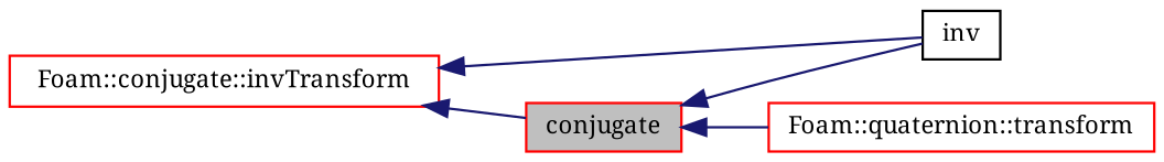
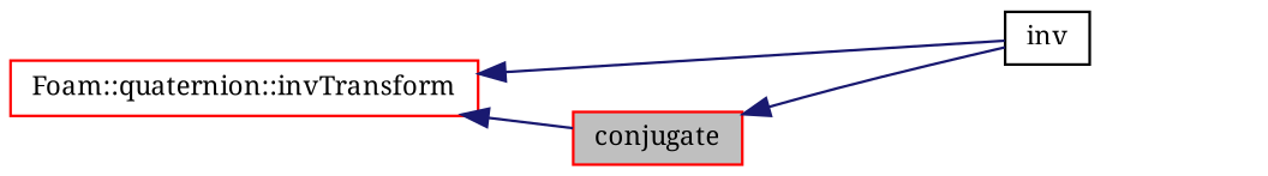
  digraph {
    fontname="Noto Serif"
    rankdir=LR
    node [color=red fontname="Noto Serif" fontsize=10 shape=record]
    edge [color=midnightblue dir=back fontname="Noto Serif" fontsize=10 labelfontname=FreeSans labelfontsize=10 style=solid]
    n1 [fillcolor=grey75 fontcolor=black height=0.2 label=conjugate style=filled width=0.4]
    n2 [color=black height=0.2 label=inv width=0.4]
-   n3 [height=0.2 label="Foam::quaternion::transform" width=0.4]
-   n4 [height=0.2 label="Foam::conjugate::invTransform" width=0.4]
+   n4 [height=0.2 label="Foam::quaternion::invTransform" width=0.4]
    n1 -> n2
-   n1 -> n3
    n4 -> n1
    n4 -> n2
  }
